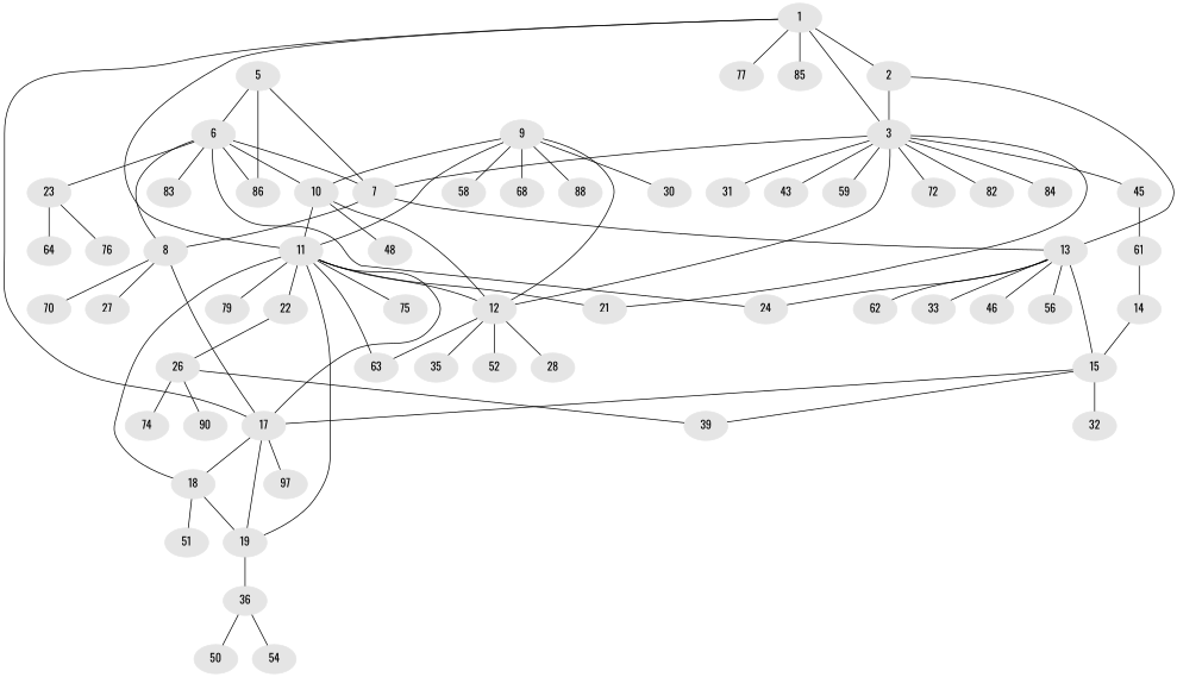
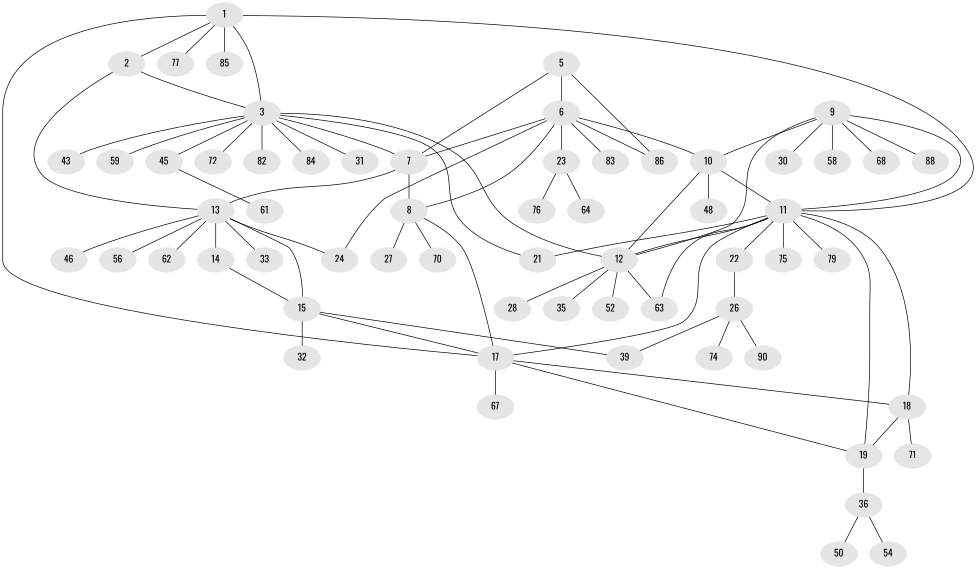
  graph {
    fontname=Oswald
    node [color=gray90 fontname=Oswald style=filled]
    edge [fontname=Oswald]
    1 [super="+38"]
    2
    3 [super="+4"]
    11 [super="+20"]
    17 [super="+37"]
    77
    85
    13 [super="+16"]
    7 [super="+80"]
    12 [super="+42"]
    21
    31
    43
    45 [super="+47"]
    59
    72
    82
    84
    18 [super="+55"]
    19
    22 [super="+87"]
    63
    75
    79
-   67 [label=97]
+   67
    24
    14 [super="+25"]
    15 [super="+71"]
    33 [super="+73"]
    46
    56
    62
    8 [super="+49"]
    28
    35
    52
    61 [super="+65"]
    6 [super="+41"]
    10 [super="+89"]
    23 [super="+81"]
    83
    86
    5
    27 [super="+53"]
    70
    48 [super="+78"]
    64
    76
    9 [super="+29"]
    30
    58
    68
    88
-   51
+   51 [label=71]
    36 [super="+44"]
    26 [super="+34"]
    32
    39 [super="+57"]
    50
    54 [super="+60"]
    74
    90
    1 -- 2
    1 -- 3 [weight=2]
    1 -- 11
    1 -- 17
    1 -- 77
    1 -- 85
    2 -- 3 [weight=2]
    2 -- 13
    3 -- 7
    3 -- 12
    3 -- 21
    3 -- 31
    3 -- 43
    3 -- 45
    3 -- 59
    3 -- 72
    3 -- 82
    3 -- 84
    11 -- 17
    11 -- 12
    11 -- 21
    11 -- 18
    11 -- 19
    11 -- 22
    11 -- 63
    11 -- 75
    11 -- 79
    17 -- 18
    17 -- 19
    17 -- 67
    13 -- 24
-   61 -- 14 [weight=2]
+   13 -- 14 [weight=2]
    13 -- 15 [weight=2]
    13 -- 33
    13 -- 46
    13 -- 56
    13 -- 62
    7 -- 13
    7 -- 8
    12 -- 63
    12 -- 28
    12 -- 35
    12 -- 52
    45 -- 61
    18 -- 19
    18 -- 51
    19 -- 36
    22 -- 26
    14 -- 15
    15 -- 17
    15 -- 32
    15 -- 39
    8 -- 17
    8 -- 27
    8 -- 70
    6 -- 7
    6 -- 24
    6 -- 8
    6 -- 10
    6 -- 23
    6 -- 83
    6 -- 86
    10 -- 11
    10 -- 12
    10 -- 48
    23 -- 64
    23 -- 76
    5 -- 7
    5 -- 6
    5 -- 86
    9 -- 11
    9 -- 12
    9 -- 10
    9 -- 30
    9 -- 58
    9 -- 68
    9 -- 88
    36 -- 50
    36 -- 54
    26 -- 39
    26 -- 74
    26 -- 90
  }
